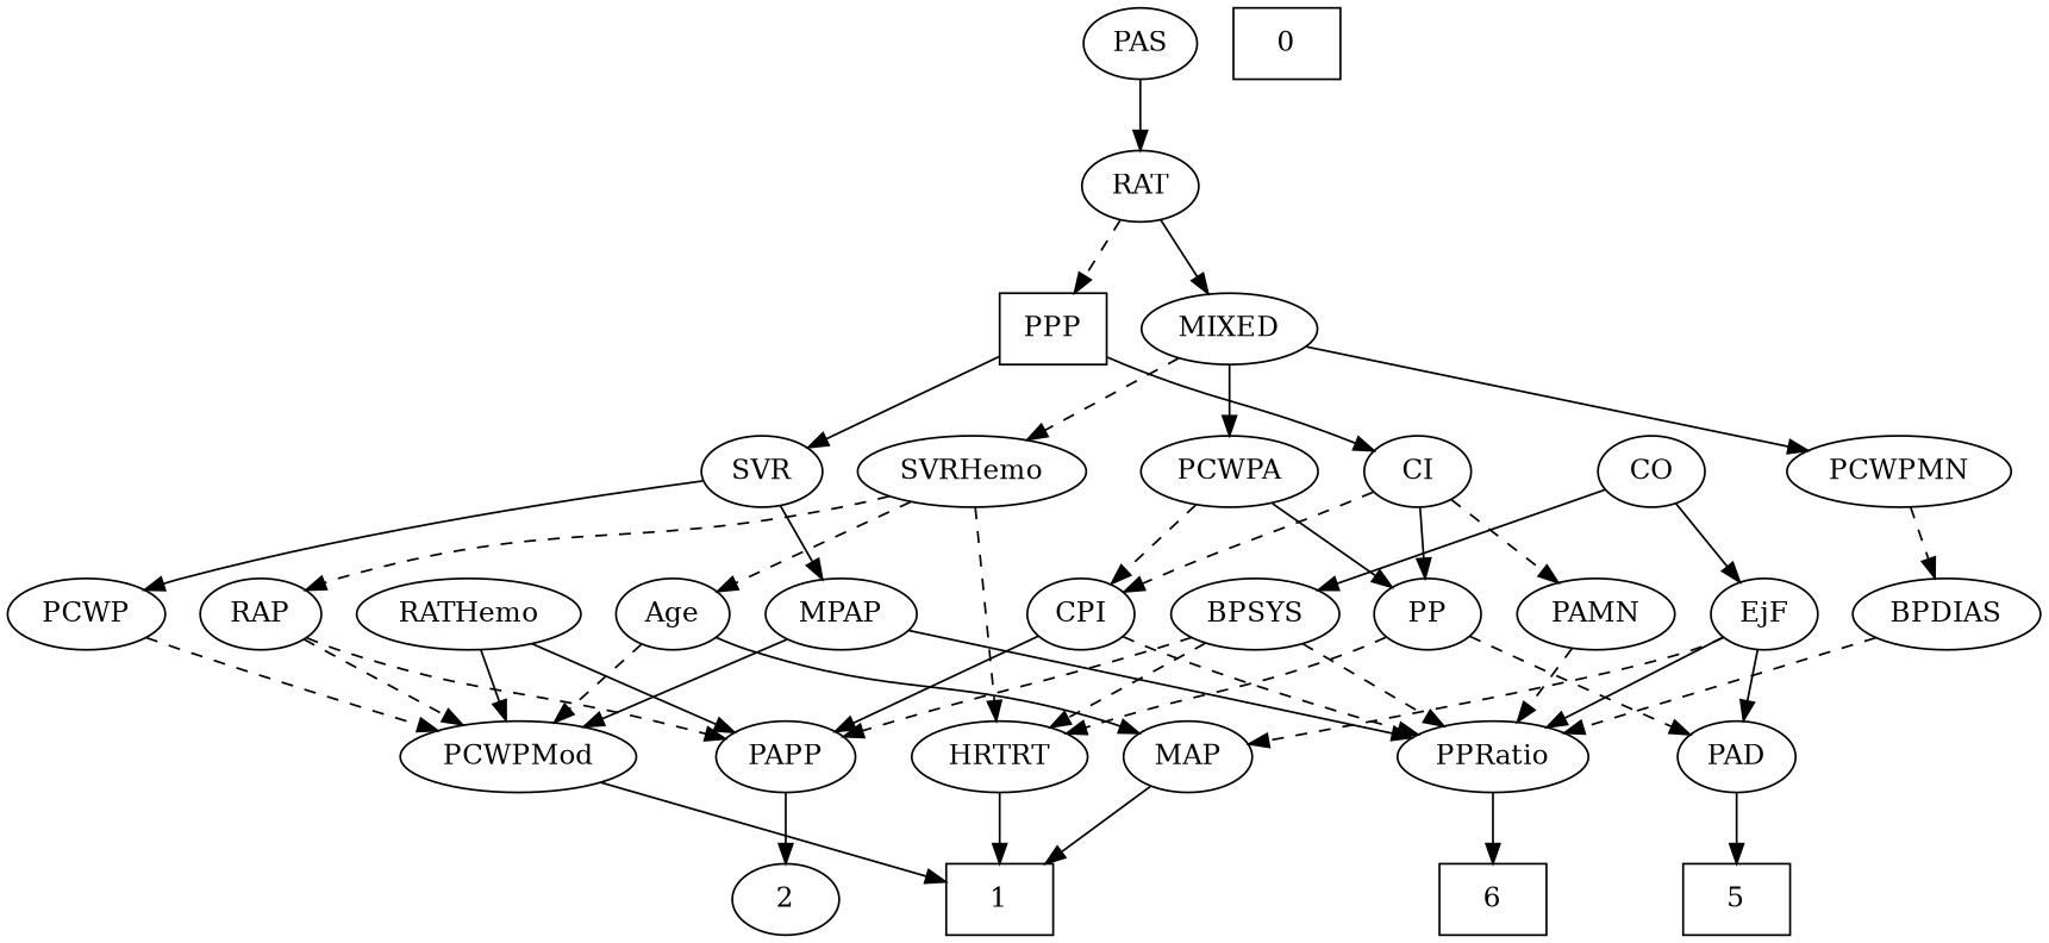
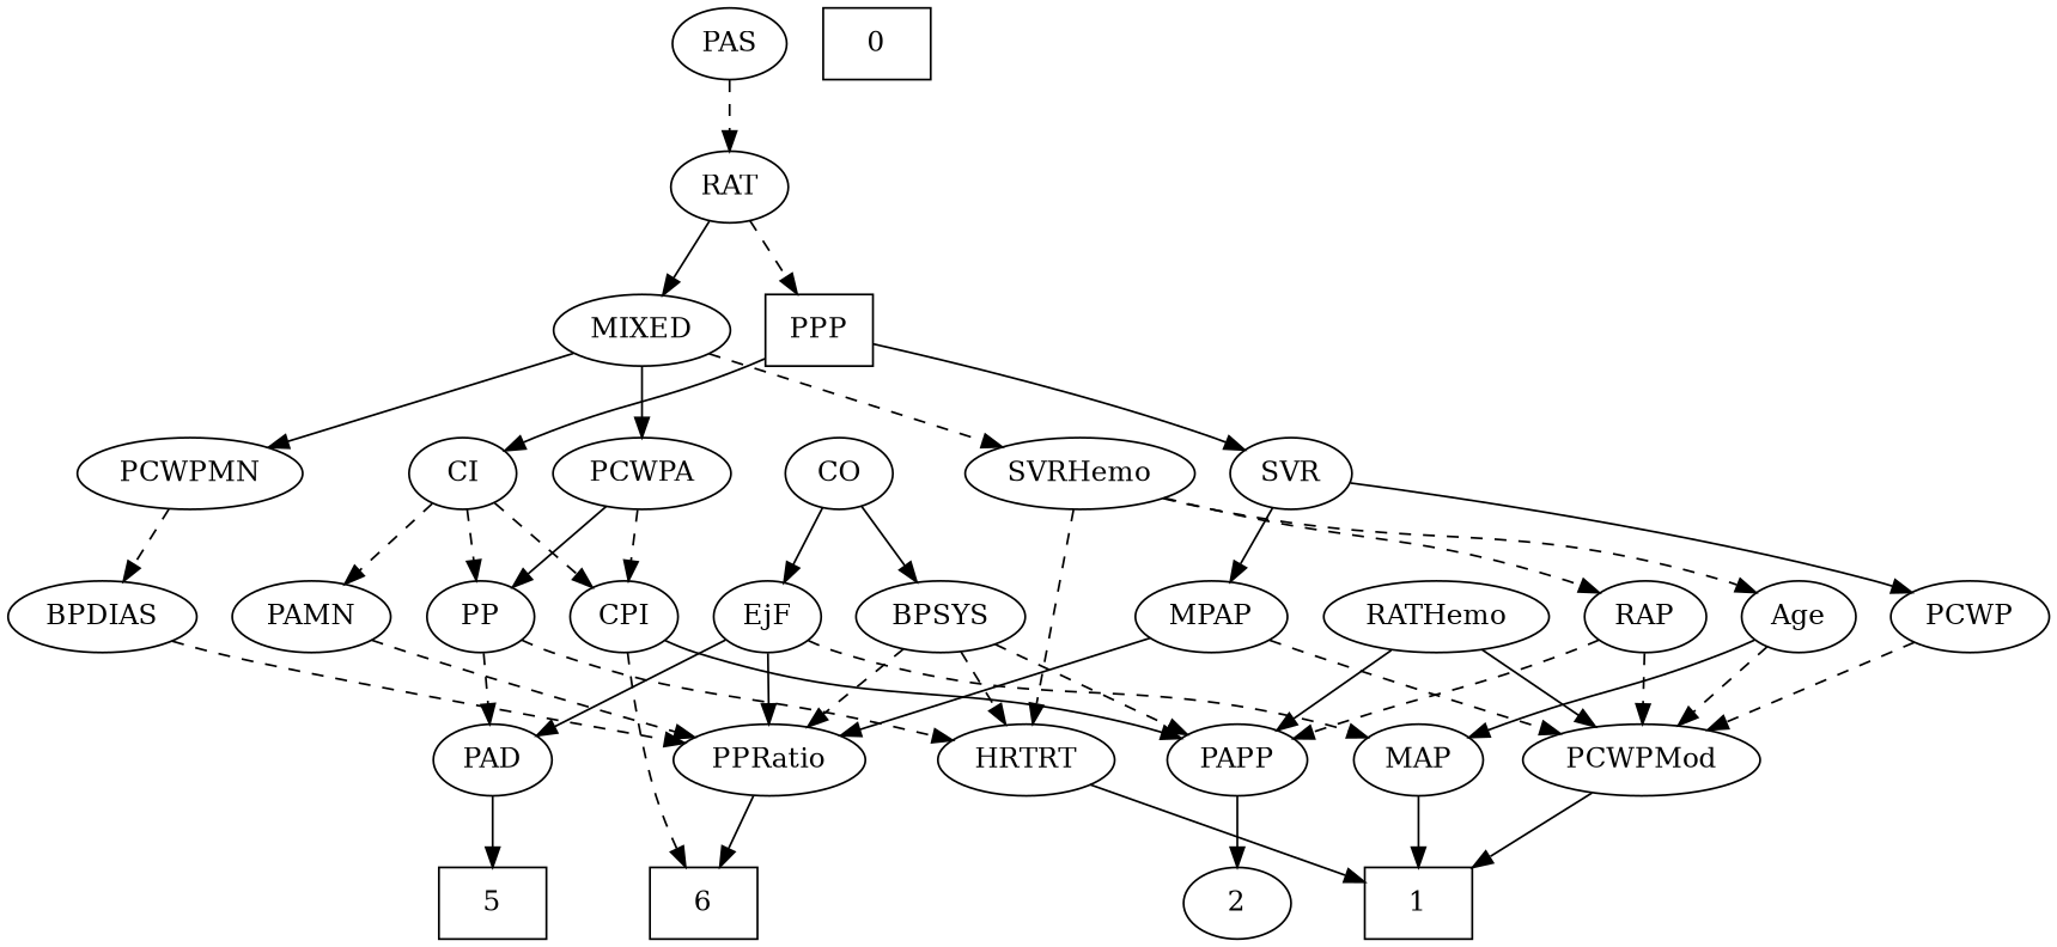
  strict digraph {
    edge [style=dashed]
    1 [height=0.5 shape=box width=0.75]
    2 [height=0.5 shape=ellipse width=0.75]
    n3 [height=0.5 label=0 shape=box width=0.75]
    n4 [height=0.5 label=6 shape=box width=0.75]
    5 [height=0.5 shape=box width=0.75]
    Age [height=0.5 width=0.75]
    PCWPMod [height=0.5 width=1.4443]
    MAP [height=0.5 width=0.84854]
    EjF [height=0.5 width=0.75]
    PAD [height=0.5 width=0.79437]
    PPRatio [height=0.5 width=1.1013]
    RAP [height=0.5 width=0.77632]
    PAPP [height=0.5 width=0.88464]
    HRTRT [height=0.5 width=1.1013]
    MIXED [height=0.5 width=1.1193]
    PCWPA [height=0.5 width=1.1555]
    PCWPMN [height=0.5 width=1.3902]
    SVRHemo [height=0.5 width=1.3902]
    CPI [height=0.5 width=0.75]
    PP [height=0.5 width=0.75]
    BPDIAS [height=0.5 width=1.1735]
    RATHemo [height=0.5 width=1.3721]
    MPAP [height=0.5 width=0.97491]
    BPSYS [height=0.5 width=1.0471]
    CO [height=0.5 width=0.75]
    PAS [height=0.5 width=0.75]
    RAT [height=0.5 width=0.75827]
    PPP [height=0.5 shape=box width=0.75]
    SVR [height=0.5 width=0.77632]
    CI [height=0.5 width=0.75]
    PAMN [height=0.5 width=1.011]
    PCWP [height=0.5 width=0.97491]
    Age -> PCWPMod
    Age -> MAP [style=solid]
    PCWPMod -> 1 [style=solid]
    MAP -> 1 [style=solid]
    EjF -> MAP
    EjF -> PAD [style=solid]
    EjF -> PPRatio [style=solid]
    PAD -> 5 [style=solid]
    PPRatio -> n4 [style=solid]
    RAP -> PCWPMod
    RAP -> PAPP
    PAPP -> 2 [style=solid]
    HRTRT -> 1 [style=solid]
    MIXED -> PCWPA [style=solid]
    MIXED -> PCWPMN [style=solid]
    MIXED -> SVRHemo
    PCWPA -> CPI
    PCWPA -> PP [style=solid]
    PCWPMN -> BPDIAS
    SVRHemo -> Age
    SVRHemo -> RAP
    SVRHemo -> HRTRT
-   CPI -> PPRatio
+   CPI -> n4
    CPI -> PAPP [style=solid]
    PP -> PAD
    PP -> HRTRT
    BPDIAS -> PPRatio
    RATHemo -> PCWPMod [style=solid]
    RATHemo -> PAPP [style=solid]
-   MPAP -> PCWPMod [style=solid]
+   MPAP -> PCWPMod
    MPAP -> PPRatio [style=solid]
    BPSYS -> PPRatio
    BPSYS -> PAPP
    BPSYS -> HRTRT
    CO -> EjF [style=solid]
    CO -> BPSYS [style=solid]
-   PAS -> RAT [style=solid]
+   PAS -> RAT
    RAT -> MIXED [style=solid]
    RAT -> PPP
    PPP -> SVR [style=solid]
    PPP -> CI [style=solid]
    SVR -> MPAP [style=solid]
    SVR -> PCWP [style=solid]
    CI -> CPI
-   CI -> PP [style=solid]
+   CI -> PP
    CI -> PAMN
    PAMN -> PPRatio
    PCWP -> PCWPMod
  }
